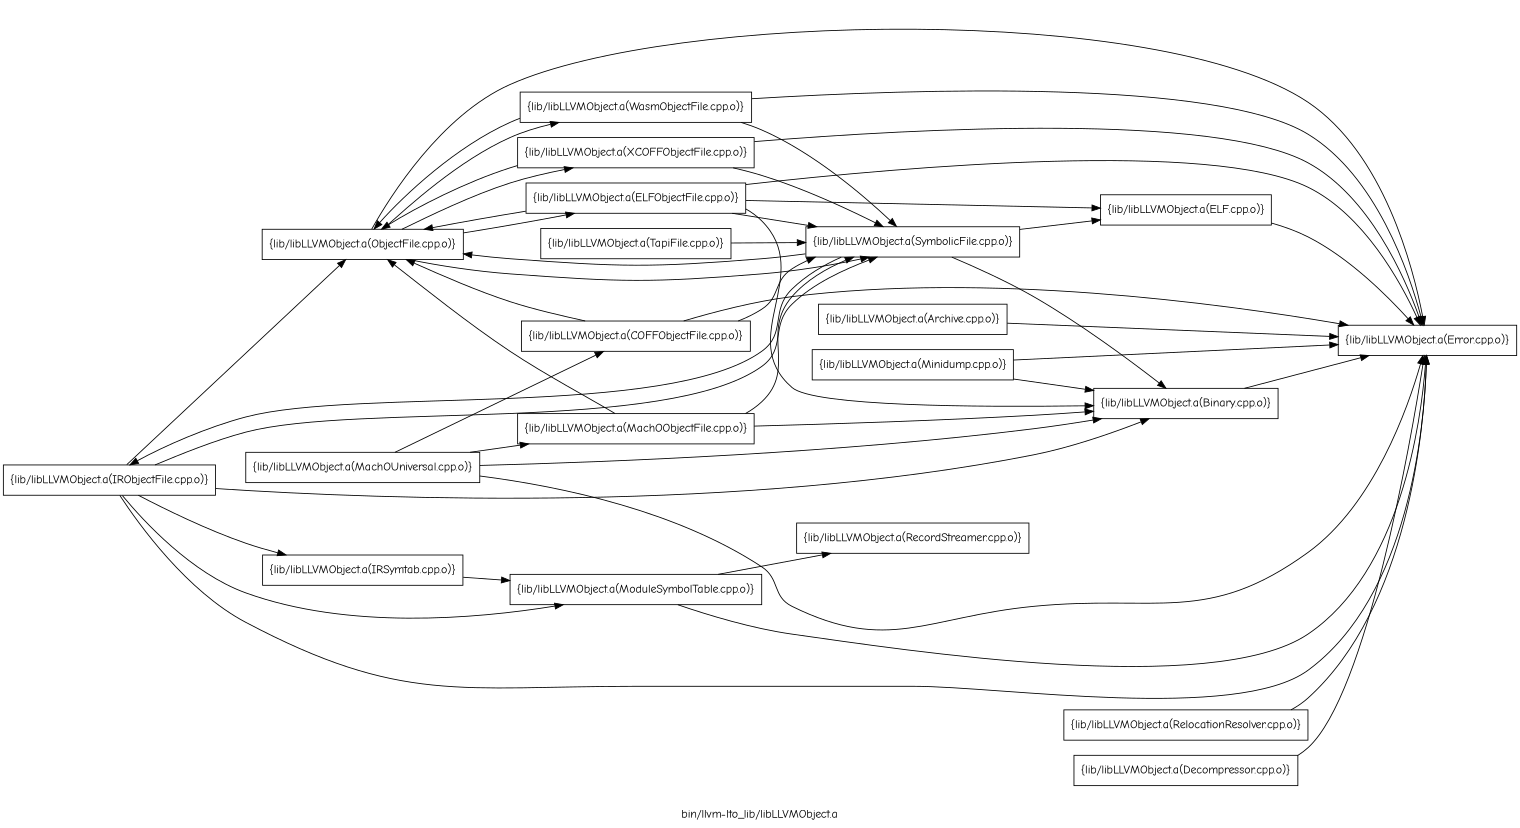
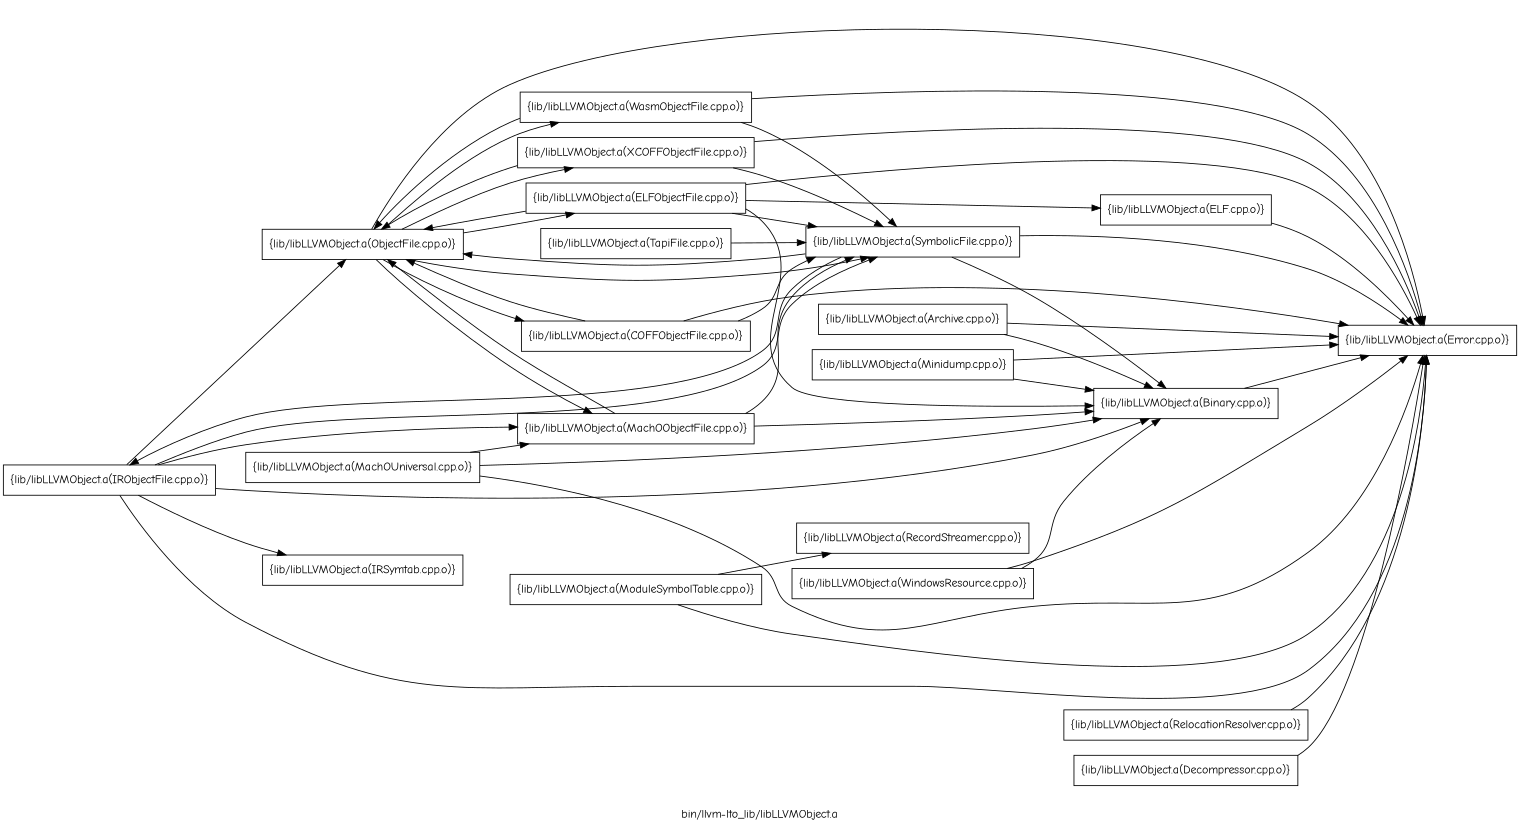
  digraph {
    fontname="Comic Neue"
    label="bin/llvm-lto_lib/libLLVMObject.a"
    rankdir=LR
    node [fontname="Comic Neue" group=0 shape=box]
    edge [fontname="Comic Neue"]
    n1 [label="{lib/libLLVMObject.a(IRSymtab.cpp.o)}"]
    n2 [label="{lib/libLLVMObject.a(ModuleSymbolTable.cpp.o)}"]
    n3 [label="{lib/libLLVMObject.a(RecordStreamer.cpp.o)}"]
    n4 [label="{lib/libLLVMObject.a(Error.cpp.o)}"]
    n5 [label="{lib/libLLVMObject.a(IRObjectFile.cpp.o)}"]
    n6 [label="{lib/libLLVMObject.a(Binary.cpp.o)}"]
    n7 [label="{lib/libLLVMObject.a(ObjectFile.cpp.o)}"]
    n8 [label="{lib/libLLVMObject.a(SymbolicFile.cpp.o)}"]
    n9 [label="{lib/libLLVMObject.a(MachOObjectFile.cpp.o)}"]
    n10 [label="{lib/libLLVMObject.a(ELFObjectFile.cpp.o)}"]
    n11 [label="{lib/libLLVMObject.a(COFFObjectFile.cpp.o)}"]
    n12 [label="{lib/libLLVMObject.a(WasmObjectFile.cpp.o)}"]
    n13 [label="{lib/libLLVMObject.a(XCOFFObjectFile.cpp.o)}"]
    n14 [label="{lib/libLLVMObject.a(ELF.cpp.o)}"]
    n15 [label="{lib/libLLVMObject.a(Archive.cpp.o)}"]
    n16 [label="{lib/libLLVMObject.a(MachOUniversal.cpp.o)}"]
    n17 [label="{lib/libLLVMObject.a(Minidump.cpp.o)}"]
    n18 [label="{lib/libLLVMObject.a(TapiFile.cpp.o)}"]
+   n19 [label="{lib/libLLVMObject.a(WindowsResource.cpp.o)}"]
    n20 [label="{lib/libLLVMObject.a(RelocationResolver.cpp.o)}"]
    n21 [label="{lib/libLLVMObject.a(Decompressor.cpp.o)}"]
    subgraph sub_1 {
      rank=same
      n1
    }
    subgraph sub_2 {
      rank=same
      n2
    }
    subgraph sub_3 {
      rank=same
      n1
    }
    subgraph sub_4 {
      rank=same
      n2
    }
-   n1 -> n2
    n2 -> n3
    n2 -> n4
    n5 -> n1
-   n5 -> n2
+   n5 -> n9
    n5 -> n4
    n5 -> n6
    n5 -> n7
    n5 -> n8
    n6 -> n4
    n7 -> n4
    n7 -> n8
+   n7 -> n9
    n7 -> n10
-   n16 -> n11
+   n7 -> n11
    n7 -> n12
    n7 -> n13
-   n8 -> n14
+   n8 -> n4
    n8 -> n5
    n8 -> n6
    n8 -> n7
    n9 -> n6
    n9 -> n7
    n9 -> n8
    n10 -> n4
    n10 -> n6
    n10 -> n7
    n10 -> n8
    n10 -> n14
    n11 -> n4
    n11 -> n7
    n11 -> n8
    n12 -> n4
    n12 -> n7
    n12 -> n8
    n13 -> n4
    n13 -> n7
    n13 -> n8
    n14 -> n4
    n15 -> n4
+   n15 -> n6
    n16 -> n4
    n16 -> n6
    n16 -> n9
    n17 -> n4
    n17 -> n6
    n18 -> n8
+   n19 -> n4
+   n19 -> n6
    n20 -> n4
    n21 -> n4
  }
